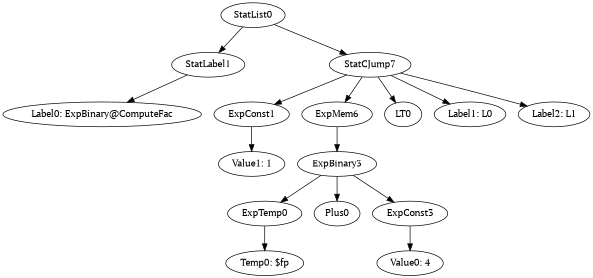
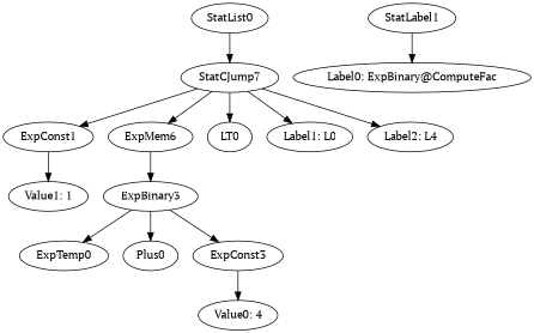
  digraph {
    fontname="PT Serif"
    ordering=out
    node [fontname="PT Serif"]
    edge [fontname="PT Serif"]
    ExpConst1
    "Value1: 1"
    n3 [label=ExpMem6]
    n4 [label=ExpBinary3]
    ExpTemp0
    Plus0
    n7 [label=ExpConst3]
-   "Temp0: $fp"
    "Value0: 4"
    n10 [label=StatLabel1]
    n11 [label="Label0: ExpBinary@ComputeFac"]
    StatList0
    n13 [label=StatCJump7]
    LT0
    "Label1: L0"
-   "Label2: L1"
+   "Label2: L1" [label="Label2: L4"]
    ExpConst1 -> "Value1: 1"
    n3 -> n4
    n4 -> ExpTemp0
    n4 -> Plus0
    n4 -> n7
-   ExpTemp0 -> "Temp0: $fp"
    n7 -> "Value0: 4"
    n10 -> n11
-   StatList0 -> n10
    StatList0 -> n13
    n13 -> ExpConst1
    n13 -> n3
    n13 -> LT0
    n13 -> "Label1: L0"
    n13 -> "Label2: L1"
  }
